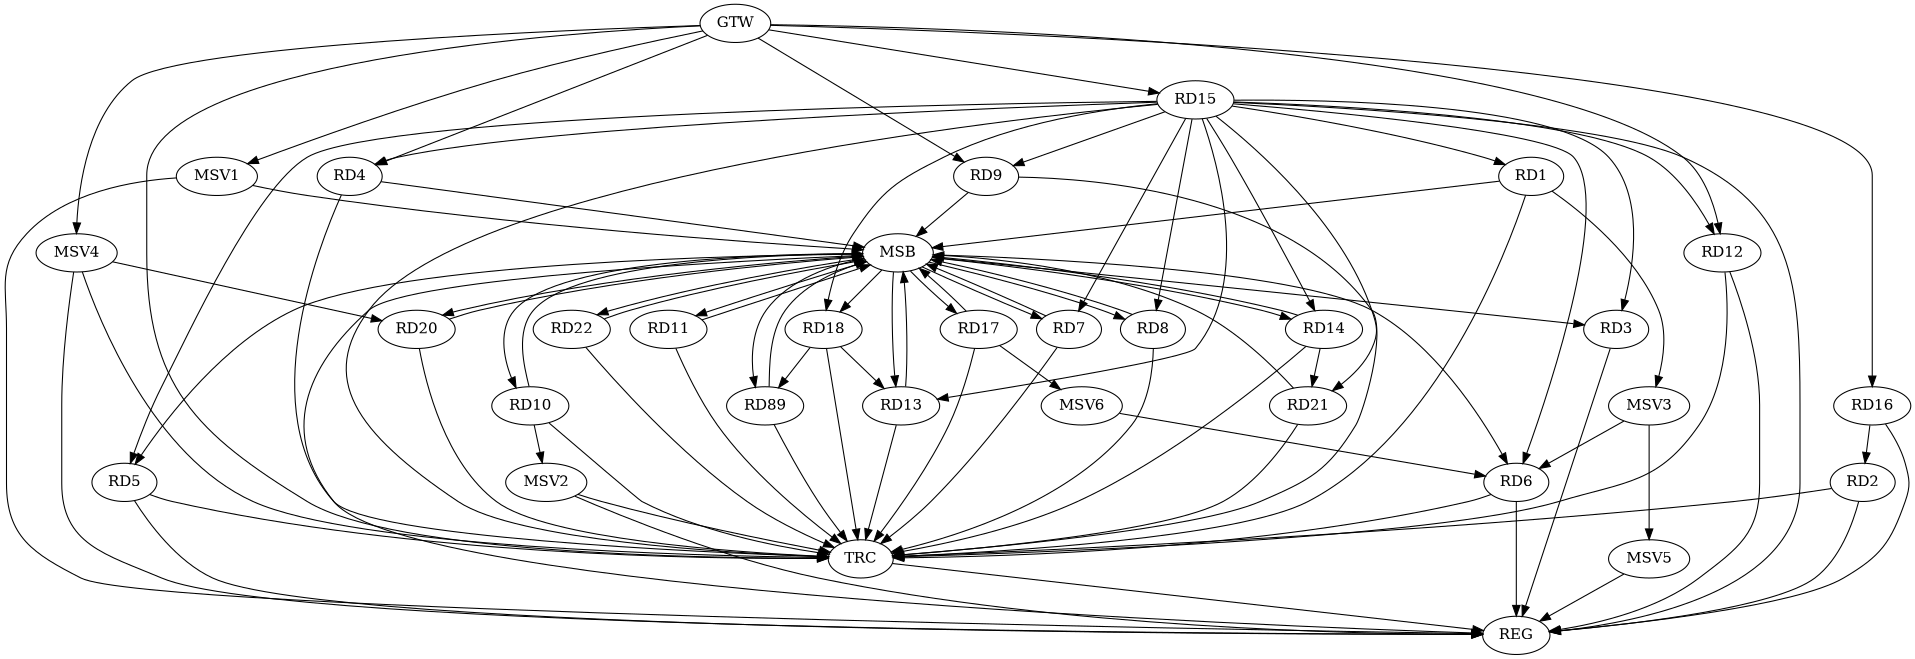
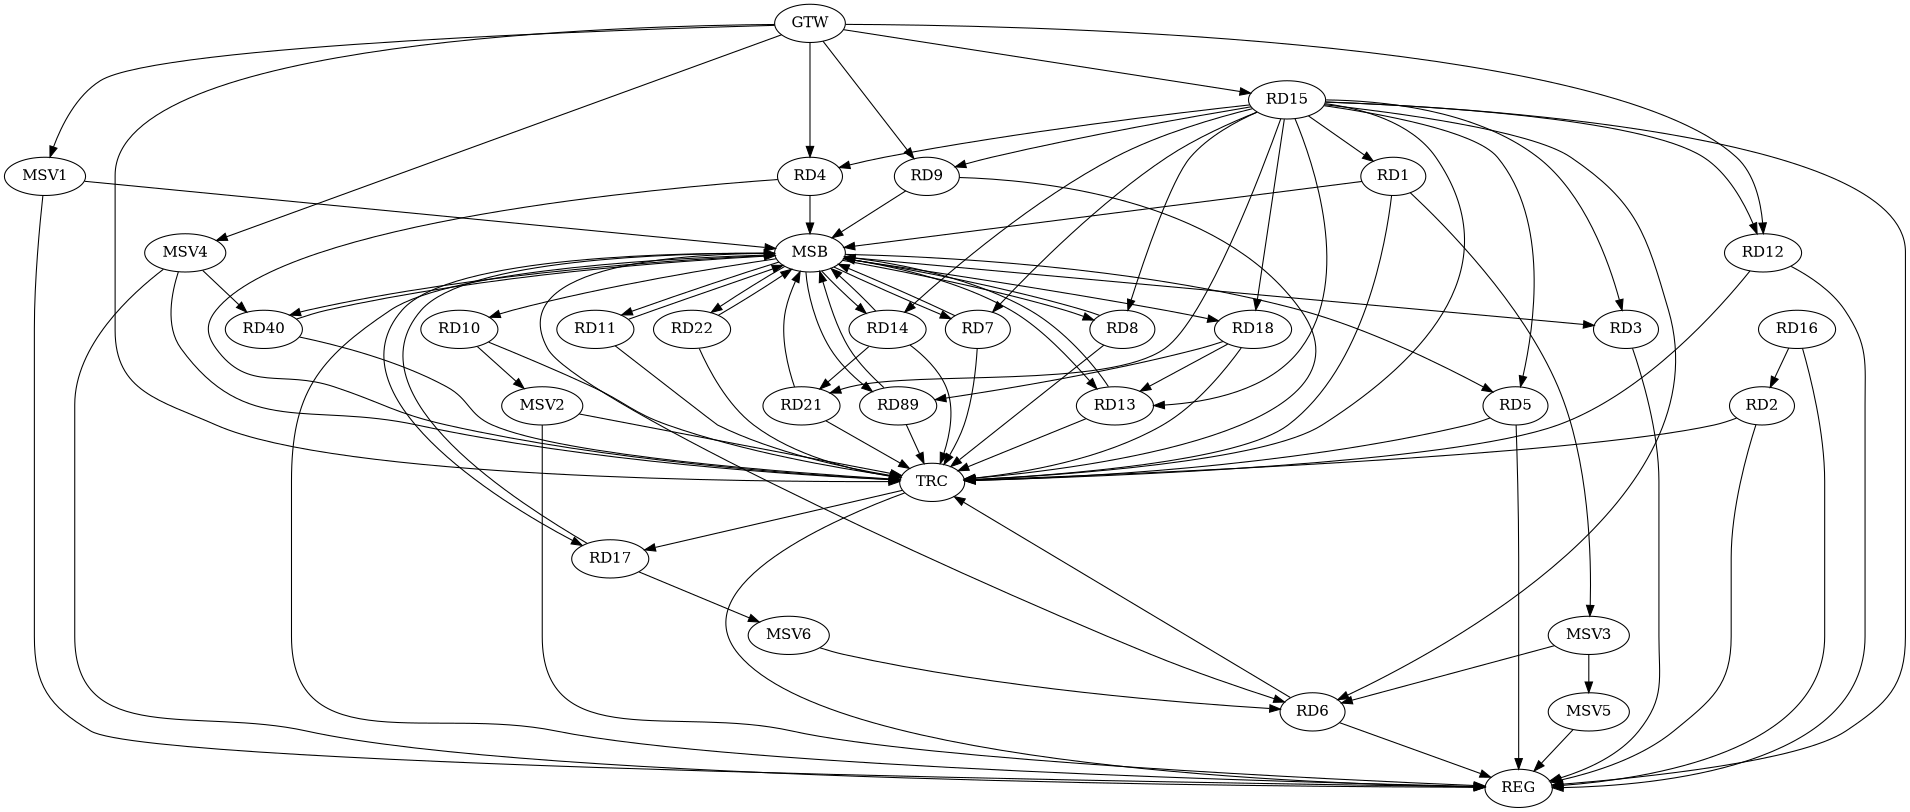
  strict digraph {
    n1 [label=RD1]
    n2 [label=MSB]
    n3 [label=TRC]
    n4 [label=MSV3]
    n5 [label=REG]
    n6 [label=RD3]
    n7 [label=RD5]
    n8 [label=RD6]
    n9 [label=RD7]
    n10 [label=RD8]
    n11 [label=RD10]
    n12 [label=RD11]
    n13 [label=RD13]
    n14 [label=RD14]
    n15 [label=RD18]
    n16 [label=RD17]
    n17 [label=RD89]
-   n18 [label=RD20]
+   n18 [label=RD40]
    n19 [label=RD22]
    n20 [label=MSV5]
    n21 [label=RD2]
    n22 [label=RD4]
    n23 [label=RD9]
    n24 [label=MSV2]
    n25 [label=RD12]
    n26 [label=RD21]
    n27 [label=RD15]
    n28 [label=RD16]
    n29 [label=MSV6]
    n30 [label=GTW]
    n31 [label=MSV1]
    n32 [label=MSV4]
    n1 -> n2
    n1 -> n3
    n1 -> n4
    n2 -> n5
    n2 -> n6
    n2 -> n7
    n2 -> n8
    n2 -> n9
    n2 -> n10
    n2 -> n11
    n2 -> n12
    n2 -> n13
    n2 -> n14
    n2 -> n15
    n2 -> n16
    n2 -> n17
    n2 -> n18
    n2 -> n19
    n3 -> n5
    n4 -> n8
    n4 -> n20
    n6 -> n5
    n7 -> n3
    n7 -> n5
    n8 -> n3
    n8 -> n5
    n9 -> n2
    n9 -> n3
    n10 -> n2
    n10 -> n3
-   n11 -> n2
    n11 -> n3
    n11 -> n24
    n12 -> n2
    n12 -> n3
    n13 -> n2
    n13 -> n3
    n14 -> n2
    n14 -> n3
    n14 -> n26
    n15 -> n3
    n15 -> n13
    n15 -> n17
    n16 -> n2
-   n16 -> n3
+   n3 -> n16
    n16 -> n29
    n17 -> n2
    n17 -> n3
    n18 -> n2
    n18 -> n3
    n19 -> n2
    n19 -> n3
    n20 -> n5
    n21 -> n3
    n21 -> n5
    n22 -> n2
    n22 -> n3
    n23 -> n2
    n23 -> n3
    n24 -> n3
    n24 -> n5
    n25 -> n3
    n25 -> n5
    n26 -> n2
    n26 -> n3
    n27 -> n1
    n27 -> n3
    n27 -> n5
    n27 -> n6
    n27 -> n7
    n27 -> n8
    n27 -> n9
    n27 -> n10
    n27 -> n13
    n27 -> n14
    n27 -> n15
    n27 -> n22
    n27 -> n23
    n27 -> n25
    n27 -> n26
    n28 -> n5
    n28 -> n21
    n29 -> n8
    n30 -> n3
    n30 -> n22
    n30 -> n23
    n30 -> n25
    n30 -> n27
-   n30 -> n28
    n30 -> n31
    n30 -> n32
    n31 -> n2
    n31 -> n5
    n32 -> n3
    n32 -> n5
    n32 -> n18
  }
